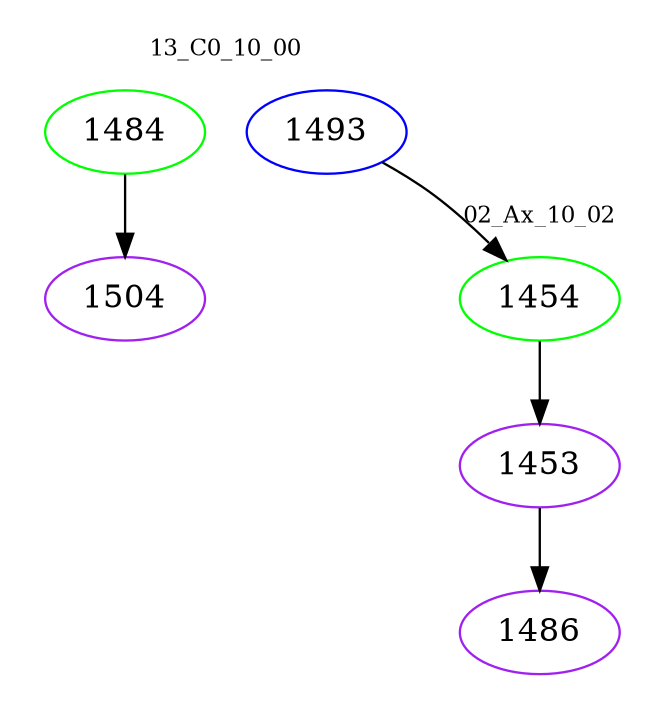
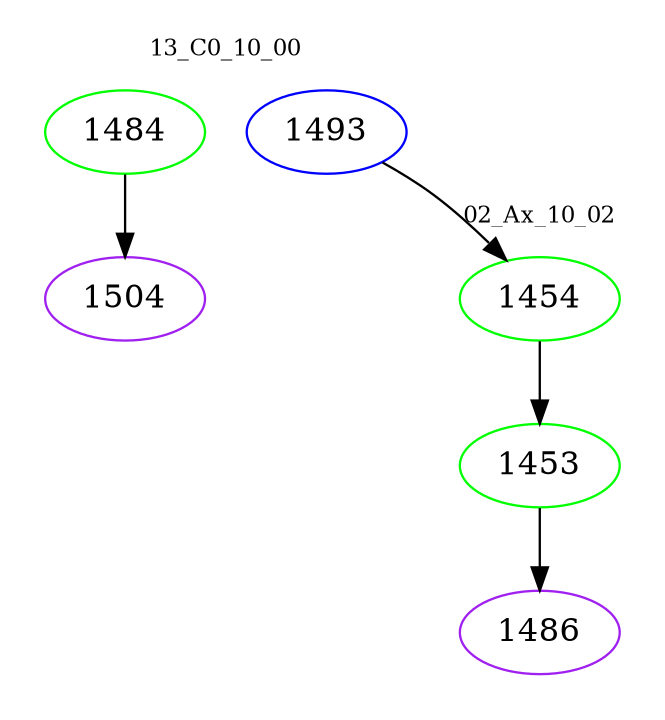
  digraph {
    node [color=green]
    edge [color=black]
    n1 [label=1454]
-   n2 [color=purple label=1453]
+   n2 [label=1453]
    n3 [color=purple label=1486]
    n4 [color=blue label=1493]
    n5 [label=1484]
    n6 [color=purple label=1504]
    subgraph cluster_1 {
      color=white
      fontsize=10
      label="02_Ax_10_02"
      n1
      n2
      n3
    }
    subgraph cluster_2 {
      color=white
      fontsize=10
      label="13_C0_10_00"
      n4
      n5
      n6
    }
    n1 -> n2
    n2 -> n3
    n4 -> n1
    n5 -> n6
  }
